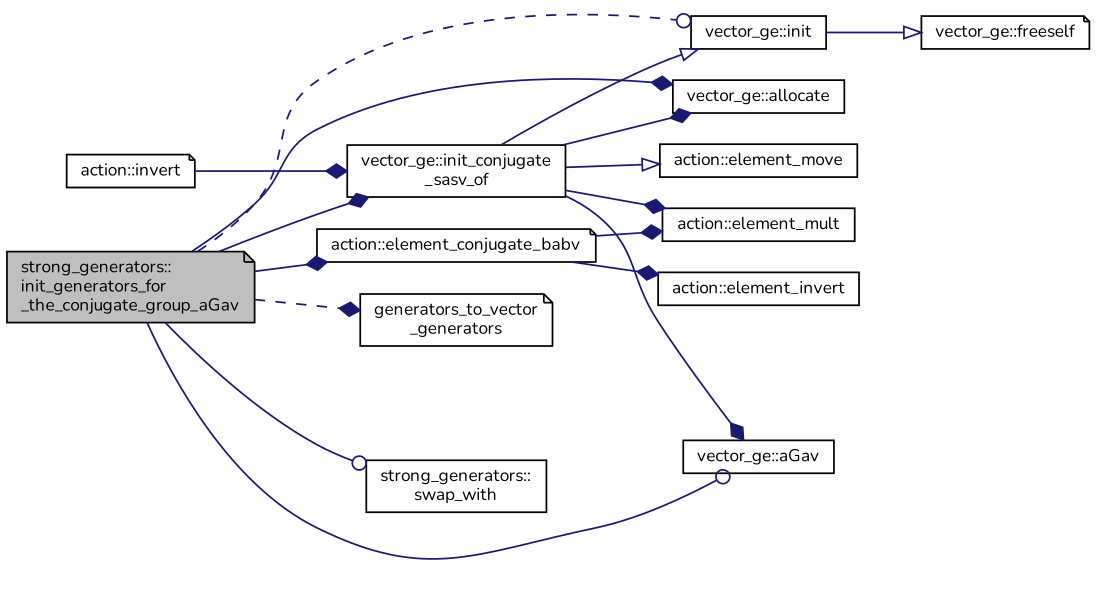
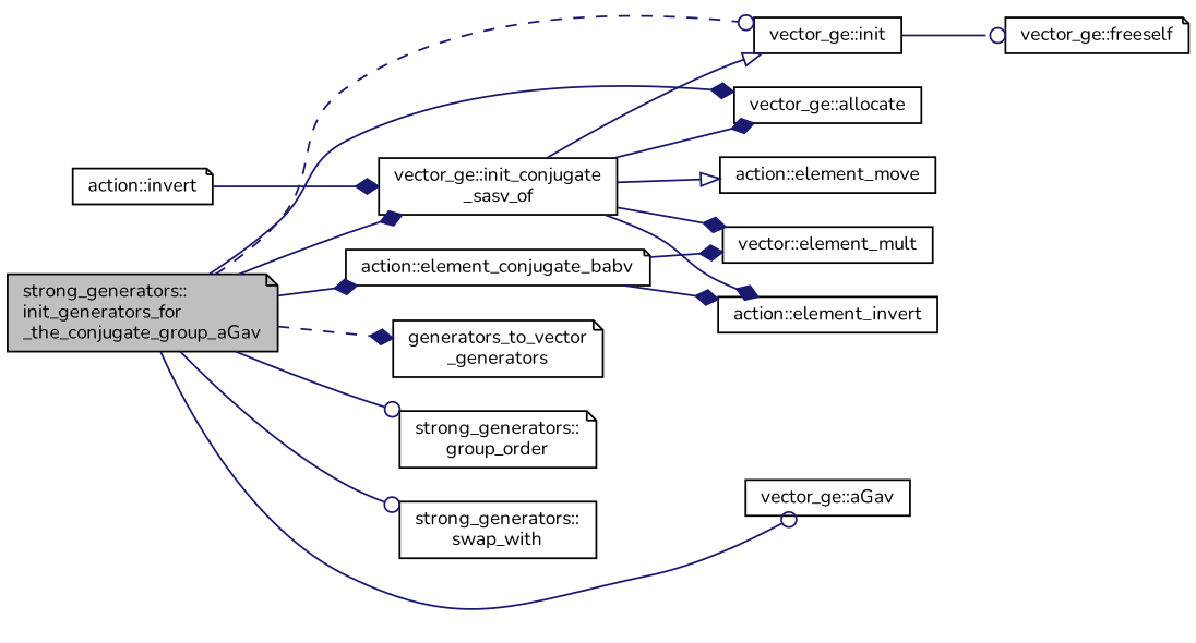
  digraph {
    fontname=Nunito
    rankdir=LR
    node [color=black fillcolor=white fontname=Nunito fontsize=10 shape=box style=filled]
    edge [arrowhead=diamond color=midnightblue fontname=Nunito fontsize=10 labelfontname=Helvetica labelfontsize=10 style=solid]
    n1 [fillcolor=grey75 fontcolor=black height=0.2 label="strong_generators::\linit_generators_for\l_the_conjugate_group_aGav" shape=note width=0.4]
+   n2 [height=0.2 label="strong_generators::\lgroup_order" shape=note width=0.4]
    n3 [height=0.2 label="vector_ge::init" width=0.4]
    n4 [height=0.2 label="vector_ge::allocate" width=0.4]
    n5 [height=0.2 label="action::element_conjugate_babv" shape=note width=0.4]
    n6 [height=0.2 label="vector_ge::aGav" width=0.4]
    n7 [height=0.2 label="vector_ge::init_conjugate\l_sasv_of" width=0.4]
    n8 [height=0.2 label="generators_to_vector\l_generators" shape=note width=0.4]
    n9 [height=0.2 label="strong_generators::\lswap_with" width=0.4]
    n10 [height=0.2 label="vector_ge::freeself" shape=note width=0.4]
    n11 [height=0.2 label="action::element_invert" width=0.4]
-   n12 [height=0.2 label="action::element_mult" width=0.4]
+   n12 [height=0.2 label="vector::element_mult" width=0.4]
    n13 [height=0.2 label="action::element_move" width=0.4]
    n14 [height=0.2 label="action::invert" shape=note width=0.4]
+   n1 -> n2 [arrowhead=odot]
    n1 -> n3 [arrowhead=odot style=dashed]
    n1 -> n4
    n1 -> n5
    n1 -> n6 [arrowhead=odot]
    n1 -> n7
    n1 -> n8 [style=dashed]
    n1 -> n9 [arrowhead=odot]
-   n3 -> n10 [arrowhead=onormal]
+   n3 -> n10 [arrowhead=odot]
    n5 -> n11
    n5 -> n12
    n7 -> n3 [arrowhead=onormal]
    n7 -> n4
-   n7 -> n6
+   n7 -> n11
    n7 -> n12
    n7 -> n13 [arrowhead=onormal]
    n14 -> n7
  }
